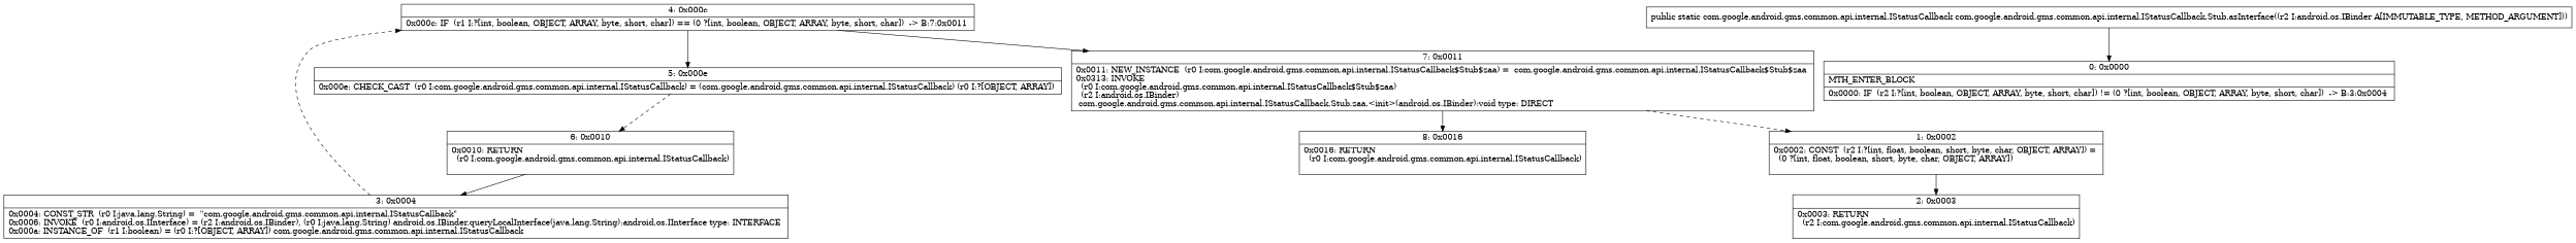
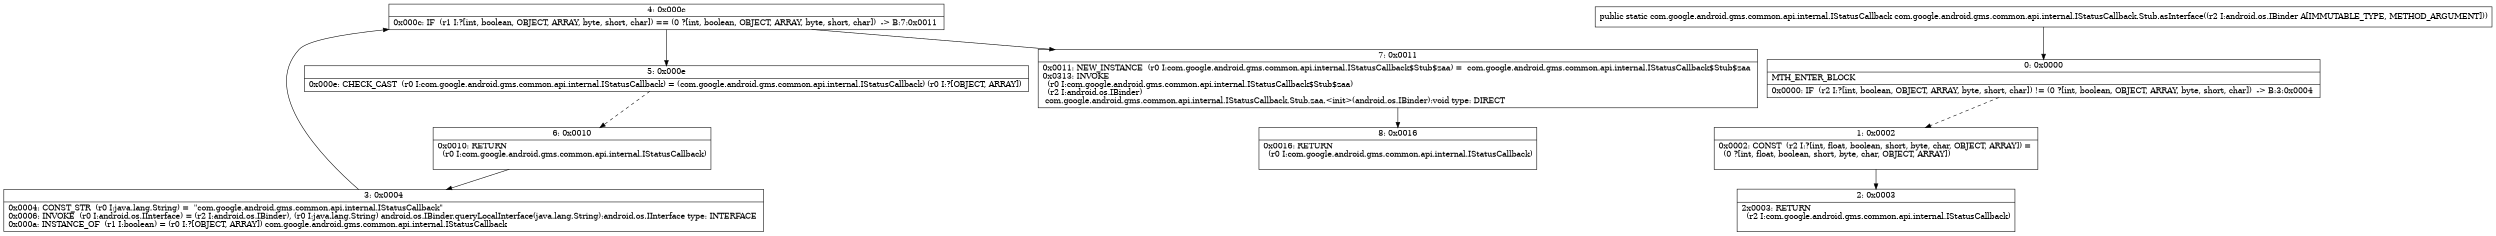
  digraph {
    node [shape=record]
    n1 [label="{0\:\ 0x0000|MTH_ENTER_BLOCK\l|0x0000: IF  (r2 I:?[int, boolean, OBJECT, ARRAY, byte, short, char]) != (0 ?[int, boolean, OBJECT, ARRAY, byte, short, char])  \-\> B:3:0x0004 \l}"]
    n2 [label="{1\:\ 0x0002|0x0002: CONST  (r2 I:?[int, float, boolean, short, byte, char, OBJECT, ARRAY]) = \l  (0 ?[int, float, boolean, short, byte, char, OBJECT, ARRAY])\l \l}"]
-   n3 [label="{2\:\ 0x0003|0x0003: RETURN  \l  (r2 I:com.google.android.gms.common.api.internal.IStatusCallback)\l \l}"]
+   n3 [label="{2\:\ 0x0003|2x0003: RETURN  \l  (r2 I:com.google.android.gms.common.api.internal.IStatusCallback)\l \l}"]
    n4 [label="{3\:\ 0x0004|0x0004: CONST_STR  (r0 I:java.lang.String) =  \"com.google.android.gms.common.api.internal.IStatusCallback\" \l0x0006: INVOKE  (r0 I:android.os.IInterface) = (r2 I:android.os.IBinder), (r0 I:java.lang.String) android.os.IBinder.queryLocalInterface(java.lang.String):android.os.IInterface type: INTERFACE \l0x000a: INSTANCE_OF  (r1 I:boolean) = (r0 I:?[OBJECT, ARRAY]) com.google.android.gms.common.api.internal.IStatusCallback \l}"]
    n5 [label="{4\:\ 0x000c|0x000c: IF  (r1 I:?[int, boolean, OBJECT, ARRAY, byte, short, char]) == (0 ?[int, boolean, OBJECT, ARRAY, byte, short, char])  \-\> B:7:0x0011 \l}"]
    n6 [label="{5\:\ 0x000e|0x000e: CHECK_CAST  (r0 I:com.google.android.gms.common.api.internal.IStatusCallback) = (com.google.android.gms.common.api.internal.IStatusCallback) (r0 I:?[OBJECT, ARRAY]) \l}"]
    n7 [label="{7\:\ 0x0011|0x0011: NEW_INSTANCE  (r0 I:com.google.android.gms.common.api.internal.IStatusCallback$Stub$zaa) =  com.google.android.gms.common.api.internal.IStatusCallback$Stub$zaa \l0x0313: INVOKE  \l  (r0 I:com.google.android.gms.common.api.internal.IStatusCallback$Stub$zaa)\l  (r2 I:android.os.IBinder)\l com.google.android.gms.common.api.internal.IStatusCallback.Stub.zaa.\<init\>(android.os.IBinder):void type: DIRECT \l}"]
    n8 [label="{6\:\ 0x0010|0x0010: RETURN  \l  (r0 I:com.google.android.gms.common.api.internal.IStatusCallback)\l \l}"]
    n9 [label="{8\:\ 0x0016|0x0016: RETURN  \l  (r0 I:com.google.android.gms.common.api.internal.IStatusCallback)\l \l}"]
    n10 [label="{public static com.google.android.gms.common.api.internal.IStatusCallback com.google.android.gms.common.api.internal.IStatusCallback.Stub.asInterface((r2 I:android.os.IBinder A[IMMUTABLE_TYPE, METHOD_ARGUMENT])) }"]
-   n7 -> n2 [style=dashed]
+   n1 -> n2 [style=dashed]
    n2 -> n3
-   n4 -> n5 [style=dashed]
+   n4 -> n5
    n5 -> n6 [style=solid]
    n5 -> n7
    n6 -> n8 [style=dashed]
    n7 -> n9
    n8 -> n4
    n10 -> n1
  }
